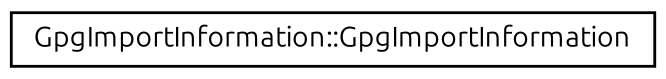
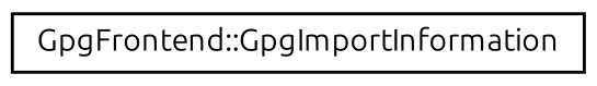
  digraph {
    rankdir=TB
    fontname=Ubuntu
-   n1 [color=black fillcolor=white fontname=Ubuntu fontsize=10 height=0.2 label="GpgImportInformation::GpgImportInformation" shape=record style=filled width=0.4]
+   n1 [color=black fillcolor=white fontname=Ubuntu fontsize=10 height=0.2 label="GpgFrontend::GpgImportInformation" shape=record style=filled width=0.4]
  }
